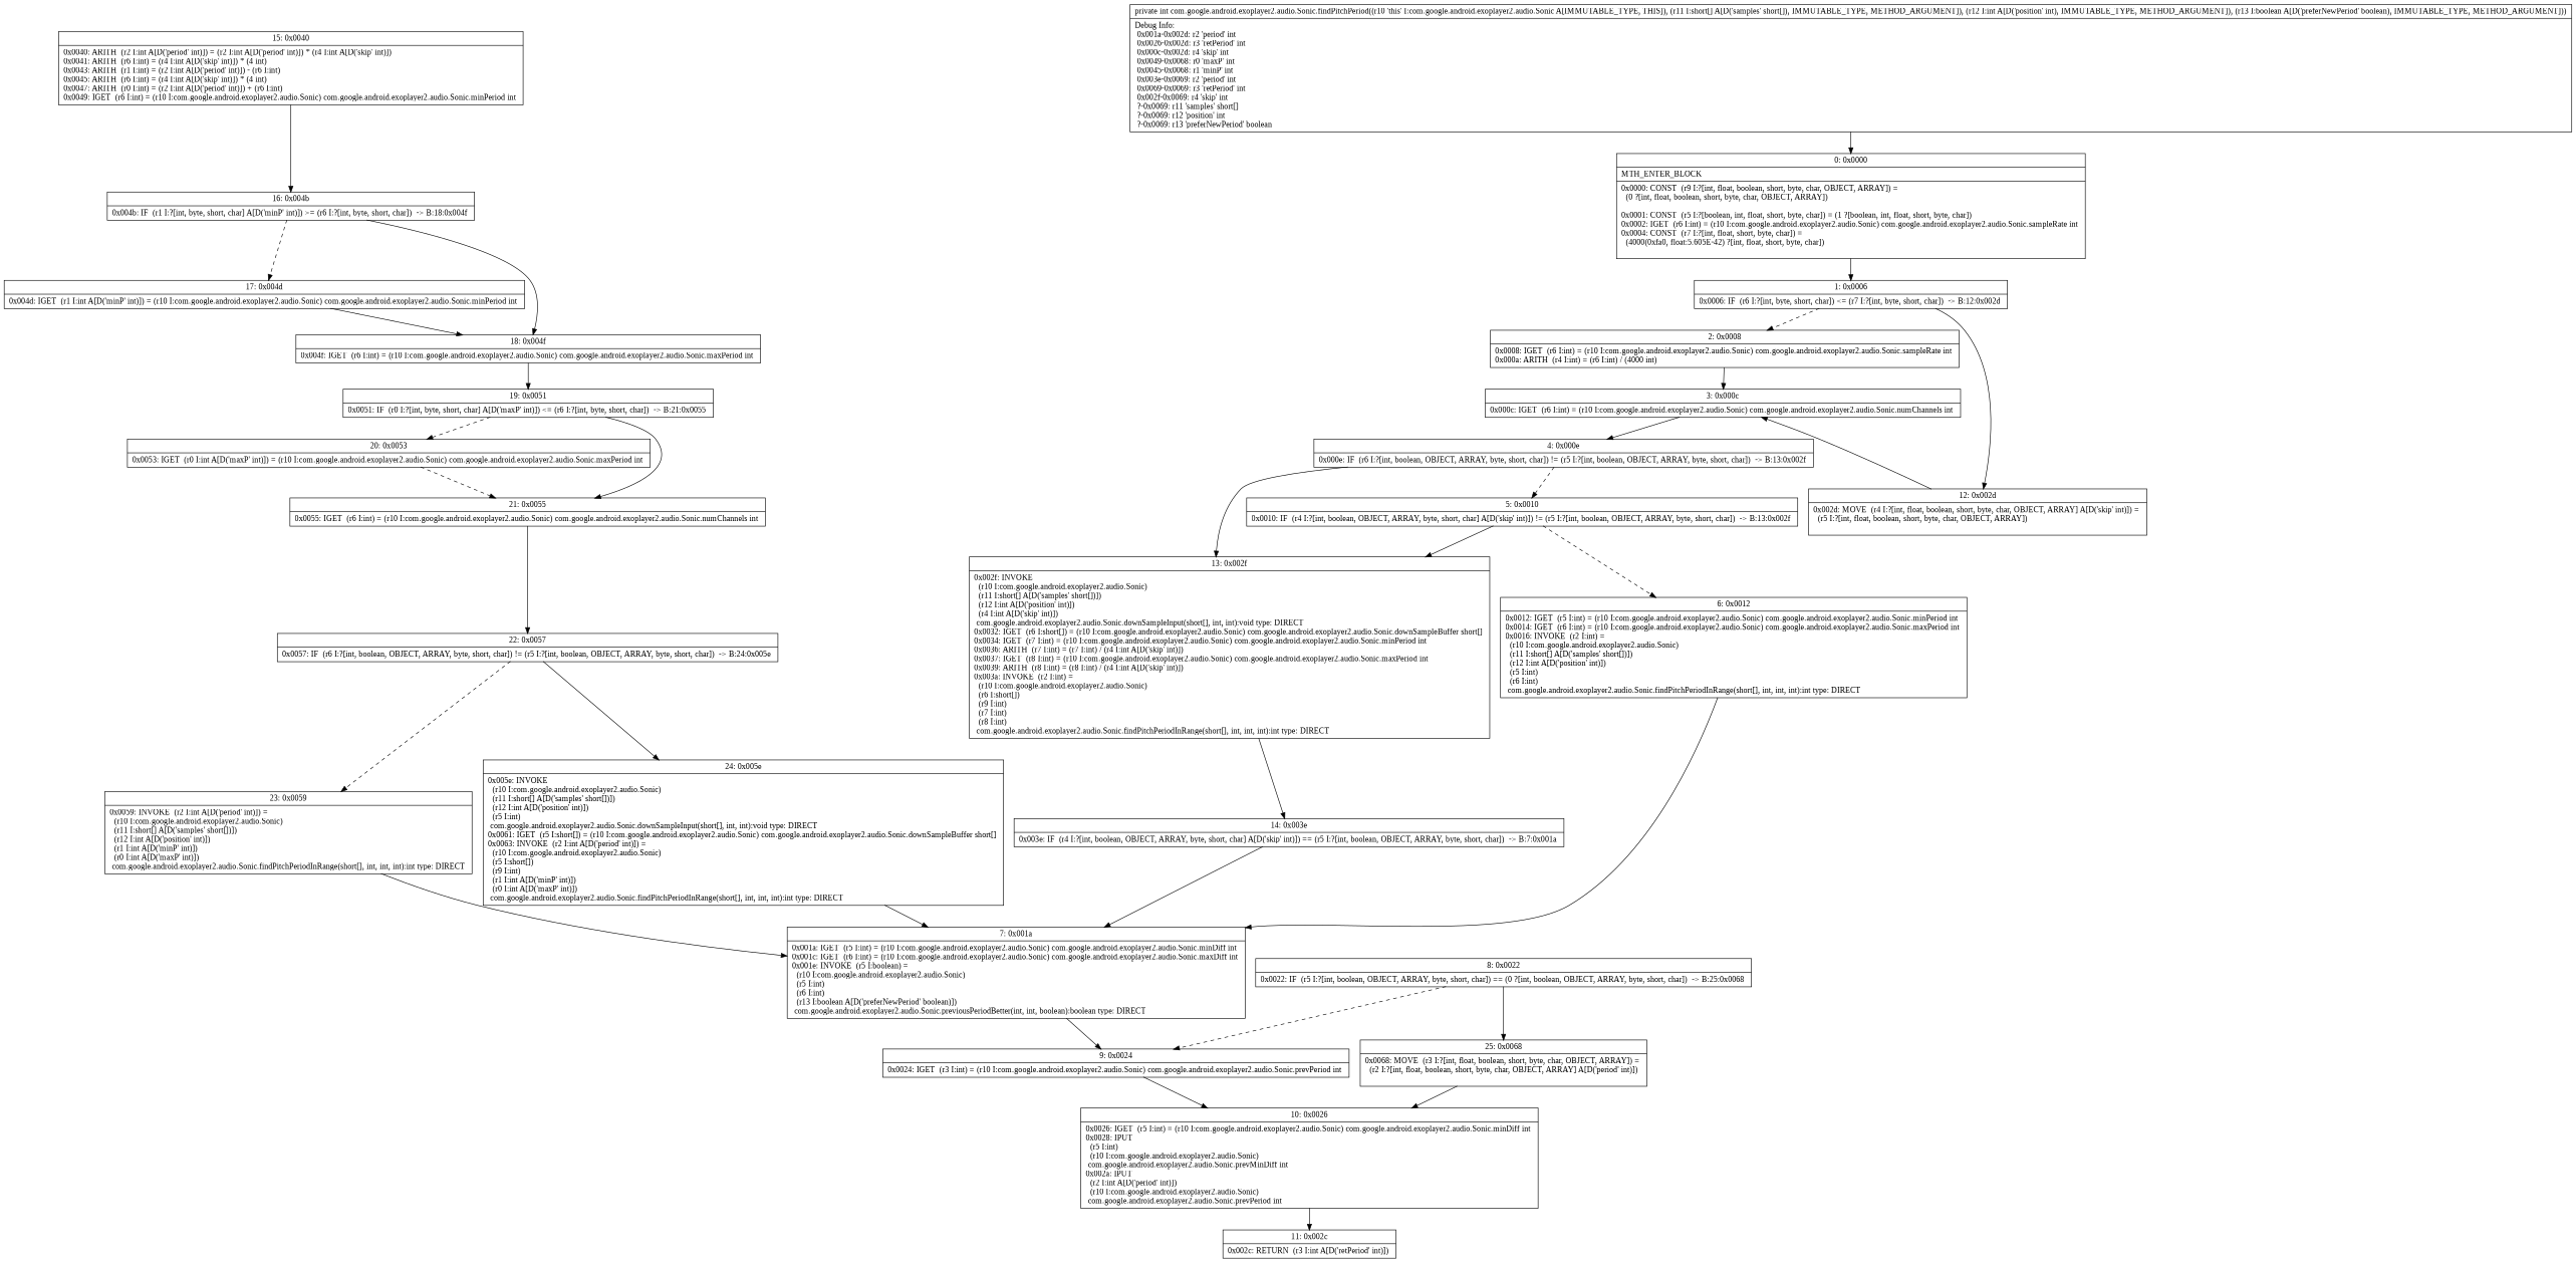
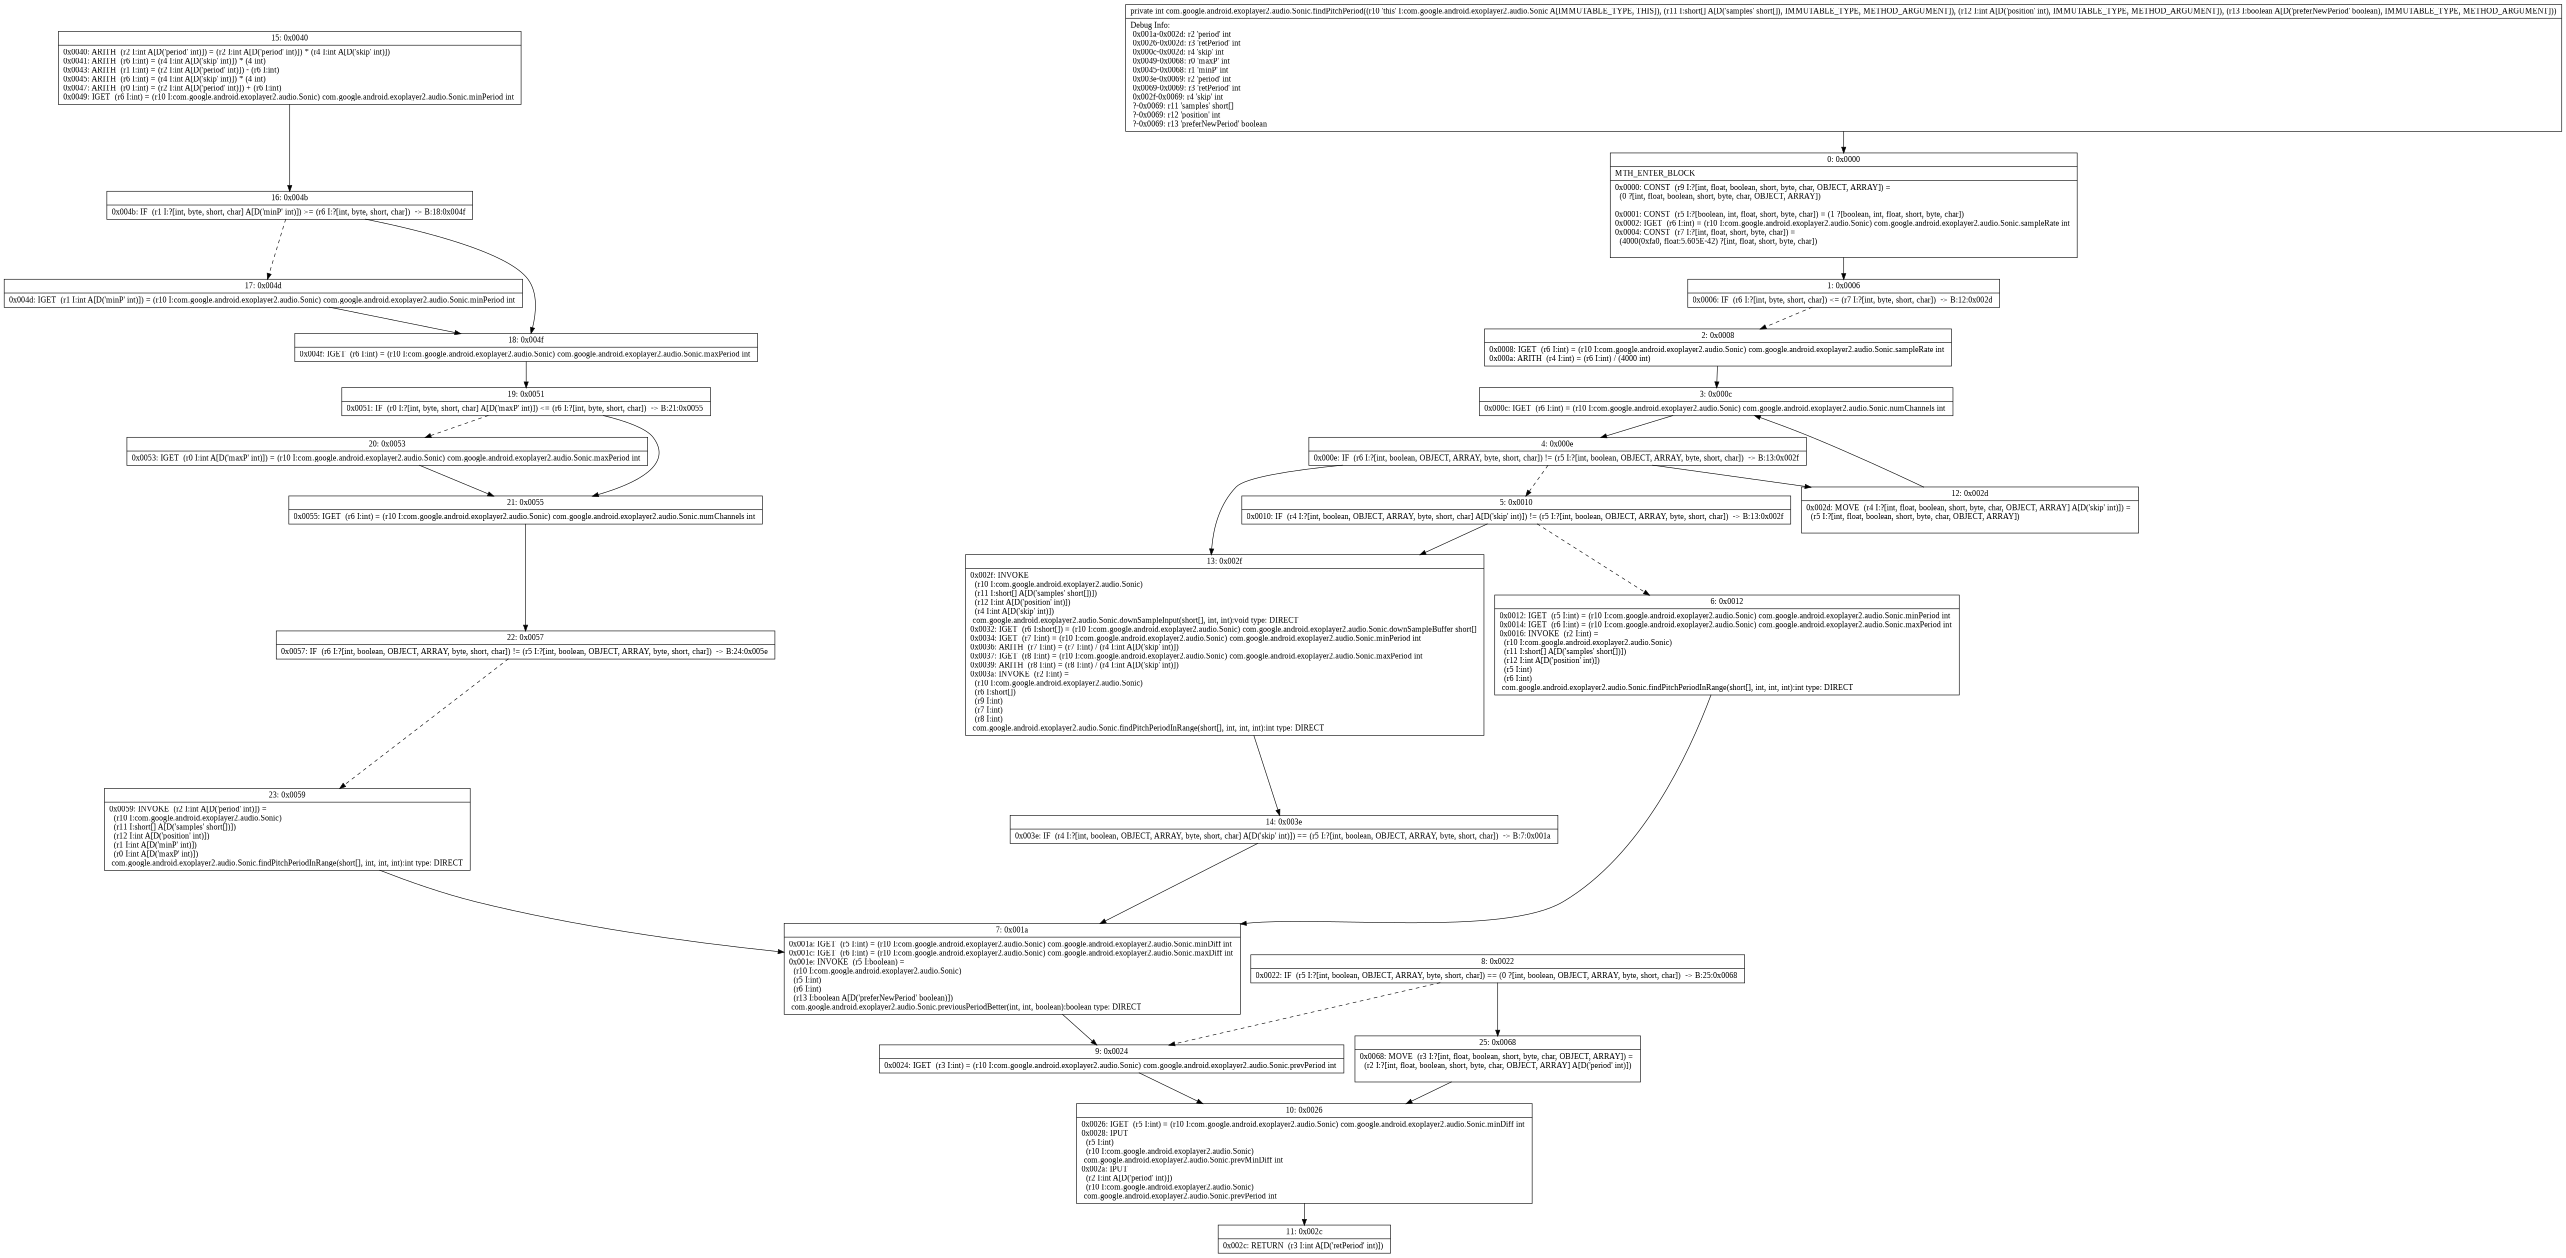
  digraph {
    fontname="Liberation Serif"
    node [fontname="Liberation Serif" shape=record]
    edge [fontname="Liberation Serif"]
    n1 [label="{0\:\ 0x0000|MTH_ENTER_BLOCK\l|0x0000: CONST  (r9 I:?[int, float, boolean, short, byte, char, OBJECT, ARRAY]) = \l  (0 ?[int, float, boolean, short, byte, char, OBJECT, ARRAY])\l \l0x0001: CONST  (r5 I:?[boolean, int, float, short, byte, char]) = (1 ?[boolean, int, float, short, byte, char]) \l0x0002: IGET  (r6 I:int) = (r10 I:com.google.android.exoplayer2.audio.Sonic) com.google.android.exoplayer2.audio.Sonic.sampleRate int \l0x0004: CONST  (r7 I:?[int, float, short, byte, char]) = \l  (4000(0xfa0, float:5.605E\-42) ?[int, float, short, byte, char])\l \l}"]
    n2 [label="{1\:\ 0x0006|0x0006: IF  (r6 I:?[int, byte, short, char]) \<= (r7 I:?[int, byte, short, char])  \-\> B:12:0x002d \l}"]
    n3 [label="{2\:\ 0x0008|0x0008: IGET  (r6 I:int) = (r10 I:com.google.android.exoplayer2.audio.Sonic) com.google.android.exoplayer2.audio.Sonic.sampleRate int \l0x000a: ARITH  (r4 I:int) = (r6 I:int) \/ (4000 int) \l}"]
    n4 [label="{12\:\ 0x002d|0x002d: MOVE  (r4 I:?[int, float, boolean, short, byte, char, OBJECT, ARRAY] A[D('skip' int)]) = \l  (r5 I:?[int, float, boolean, short, byte, char, OBJECT, ARRAY])\l \l}"]
    n5 [label="{3\:\ 0x000c|0x000c: IGET  (r6 I:int) = (r10 I:com.google.android.exoplayer2.audio.Sonic) com.google.android.exoplayer2.audio.Sonic.numChannels int \l}"]
    n6 [label="{4\:\ 0x000e|0x000e: IF  (r6 I:?[int, boolean, OBJECT, ARRAY, byte, short, char]) != (r5 I:?[int, boolean, OBJECT, ARRAY, byte, short, char])  \-\> B:13:0x002f \l}"]
    n7 [label="{5\:\ 0x0010|0x0010: IF  (r4 I:?[int, boolean, OBJECT, ARRAY, byte, short, char] A[D('skip' int)]) != (r5 I:?[int, boolean, OBJECT, ARRAY, byte, short, char])  \-\> B:13:0x002f \l}"]
    n8 [label="{13\:\ 0x002f|0x002f: INVOKE  \l  (r10 I:com.google.android.exoplayer2.audio.Sonic)\l  (r11 I:short[] A[D('samples' short[])])\l  (r12 I:int A[D('position' int)])\l  (r4 I:int A[D('skip' int)])\l com.google.android.exoplayer2.audio.Sonic.downSampleInput(short[], int, int):void type: DIRECT \l0x0032: IGET  (r6 I:short[]) = (r10 I:com.google.android.exoplayer2.audio.Sonic) com.google.android.exoplayer2.audio.Sonic.downSampleBuffer short[] \l0x0034: IGET  (r7 I:int) = (r10 I:com.google.android.exoplayer2.audio.Sonic) com.google.android.exoplayer2.audio.Sonic.minPeriod int \l0x0036: ARITH  (r7 I:int) = (r7 I:int) \/ (r4 I:int A[D('skip' int)]) \l0x0037: IGET  (r8 I:int) = (r10 I:com.google.android.exoplayer2.audio.Sonic) com.google.android.exoplayer2.audio.Sonic.maxPeriod int \l0x0039: ARITH  (r8 I:int) = (r8 I:int) \/ (r4 I:int A[D('skip' int)]) \l0x003a: INVOKE  (r2 I:int) = \l  (r10 I:com.google.android.exoplayer2.audio.Sonic)\l  (r6 I:short[])\l  (r9 I:int)\l  (r7 I:int)\l  (r8 I:int)\l com.google.android.exoplayer2.audio.Sonic.findPitchPeriodInRange(short[], int, int, int):int type: DIRECT \l}"]
    n9 [label="{6\:\ 0x0012|0x0012: IGET  (r5 I:int) = (r10 I:com.google.android.exoplayer2.audio.Sonic) com.google.android.exoplayer2.audio.Sonic.minPeriod int \l0x0014: IGET  (r6 I:int) = (r10 I:com.google.android.exoplayer2.audio.Sonic) com.google.android.exoplayer2.audio.Sonic.maxPeriod int \l0x0016: INVOKE  (r2 I:int) = \l  (r10 I:com.google.android.exoplayer2.audio.Sonic)\l  (r11 I:short[] A[D('samples' short[])])\l  (r12 I:int A[D('position' int)])\l  (r5 I:int)\l  (r6 I:int)\l com.google.android.exoplayer2.audio.Sonic.findPitchPeriodInRange(short[], int, int, int):int type: DIRECT \l}"]
    n10 [label="{14\:\ 0x003e|0x003e: IF  (r4 I:?[int, boolean, OBJECT, ARRAY, byte, short, char] A[D('skip' int)]) == (r5 I:?[int, boolean, OBJECT, ARRAY, byte, short, char])  \-\> B:7:0x001a \l}"]
    n11 [label="{7\:\ 0x001a|0x001a: IGET  (r5 I:int) = (r10 I:com.google.android.exoplayer2.audio.Sonic) com.google.android.exoplayer2.audio.Sonic.minDiff int \l0x001c: IGET  (r6 I:int) = (r10 I:com.google.android.exoplayer2.audio.Sonic) com.google.android.exoplayer2.audio.Sonic.maxDiff int \l0x001e: INVOKE  (r5 I:boolean) = \l  (r10 I:com.google.android.exoplayer2.audio.Sonic)\l  (r5 I:int)\l  (r6 I:int)\l  (r13 I:boolean A[D('preferNewPeriod' boolean)])\l com.google.android.exoplayer2.audio.Sonic.previousPeriodBetter(int, int, boolean):boolean type: DIRECT \l}"]
    n12 [label="{9\:\ 0x0024|0x0024: IGET  (r3 I:int) = (r10 I:com.google.android.exoplayer2.audio.Sonic) com.google.android.exoplayer2.audio.Sonic.prevPeriod int \l}"]
    n13 [label="{8\:\ 0x0022|0x0022: IF  (r5 I:?[int, boolean, OBJECT, ARRAY, byte, short, char]) == (0 ?[int, boolean, OBJECT, ARRAY, byte, short, char])  \-\> B:25:0x0068 \l}"]
    n14 [label="{25\:\ 0x0068|0x0068: MOVE  (r3 I:?[int, float, boolean, short, byte, char, OBJECT, ARRAY]) = \l  (r2 I:?[int, float, boolean, short, byte, char, OBJECT, ARRAY] A[D('period' int)])\l \l}"]
    n15 [label="{10\:\ 0x0026|0x0026: IGET  (r5 I:int) = (r10 I:com.google.android.exoplayer2.audio.Sonic) com.google.android.exoplayer2.audio.Sonic.minDiff int \l0x0028: IPUT  \l  (r5 I:int)\l  (r10 I:com.google.android.exoplayer2.audio.Sonic)\l com.google.android.exoplayer2.audio.Sonic.prevMinDiff int \l0x002a: IPUT  \l  (r2 I:int A[D('period' int)])\l  (r10 I:com.google.android.exoplayer2.audio.Sonic)\l com.google.android.exoplayer2.audio.Sonic.prevPeriod int \l}"]
    n16 [label="{11\:\ 0x002c|0x002c: RETURN  (r3 I:int A[D('retPeriod' int)]) \l}"]
    n17 [label="{15\:\ 0x0040|0x0040: ARITH  (r2 I:int A[D('period' int)]) = (r2 I:int A[D('period' int)]) * (r4 I:int A[D('skip' int)]) \l0x0041: ARITH  (r6 I:int) = (r4 I:int A[D('skip' int)]) * (4 int) \l0x0043: ARITH  (r1 I:int) = (r2 I:int A[D('period' int)]) \- (r6 I:int) \l0x0045: ARITH  (r6 I:int) = (r4 I:int A[D('skip' int)]) * (4 int) \l0x0047: ARITH  (r0 I:int) = (r2 I:int A[D('period' int)]) + (r6 I:int) \l0x0049: IGET  (r6 I:int) = (r10 I:com.google.android.exoplayer2.audio.Sonic) com.google.android.exoplayer2.audio.Sonic.minPeriod int \l}"]
    n18 [label="{16\:\ 0x004b|0x004b: IF  (r1 I:?[int, byte, short, char] A[D('minP' int)]) \>= (r6 I:?[int, byte, short, char])  \-\> B:18:0x004f \l}"]
    n19 [label="{17\:\ 0x004d|0x004d: IGET  (r1 I:int A[D('minP' int)]) = (r10 I:com.google.android.exoplayer2.audio.Sonic) com.google.android.exoplayer2.audio.Sonic.minPeriod int \l}"]
    n20 [label="{18\:\ 0x004f|0x004f: IGET  (r6 I:int) = (r10 I:com.google.android.exoplayer2.audio.Sonic) com.google.android.exoplayer2.audio.Sonic.maxPeriod int \l}"]
    n21 [label="{19\:\ 0x0051|0x0051: IF  (r0 I:?[int, byte, short, char] A[D('maxP' int)]) \<= (r6 I:?[int, byte, short, char])  \-\> B:21:0x0055 \l}"]
    n22 [label="{20\:\ 0x0053|0x0053: IGET  (r0 I:int A[D('maxP' int)]) = (r10 I:com.google.android.exoplayer2.audio.Sonic) com.google.android.exoplayer2.audio.Sonic.maxPeriod int \l}"]
    n23 [label="{21\:\ 0x0055|0x0055: IGET  (r6 I:int) = (r10 I:com.google.android.exoplayer2.audio.Sonic) com.google.android.exoplayer2.audio.Sonic.numChannels int \l}"]
    n24 [label="{22\:\ 0x0057|0x0057: IF  (r6 I:?[int, boolean, OBJECT, ARRAY, byte, short, char]) != (r5 I:?[int, boolean, OBJECT, ARRAY, byte, short, char])  \-\> B:24:0x005e \l}"]
    n25 [label="{23\:\ 0x0059|0x0059: INVOKE  (r2 I:int A[D('period' int)]) = \l  (r10 I:com.google.android.exoplayer2.audio.Sonic)\l  (r11 I:short[] A[D('samples' short[])])\l  (r12 I:int A[D('position' int)])\l  (r1 I:int A[D('minP' int)])\l  (r0 I:int A[D('maxP' int)])\l com.google.android.exoplayer2.audio.Sonic.findPitchPeriodInRange(short[], int, int, int):int type: DIRECT \l}"]
-   n26 [label="{24\:\ 0x005e|0x005e: INVOKE  \l  (r10 I:com.google.android.exoplayer2.audio.Sonic)\l  (r11 I:short[] A[D('samples' short[])])\l  (r12 I:int A[D('position' int)])\l  (r5 I:int)\l com.google.android.exoplayer2.audio.Sonic.downSampleInput(short[], int, int):void type: DIRECT \l0x0061: IGET  (r5 I:short[]) = (r10 I:com.google.android.exoplayer2.audio.Sonic) com.google.android.exoplayer2.audio.Sonic.downSampleBuffer short[] \l0x0063: INVOKE  (r2 I:int A[D('period' int)]) = \l  (r10 I:com.google.android.exoplayer2.audio.Sonic)\l  (r5 I:short[])\l  (r9 I:int)\l  (r1 I:int A[D('minP' int)])\l  (r0 I:int A[D('maxP' int)])\l com.google.android.exoplayer2.audio.Sonic.findPitchPeriodInRange(short[], int, int, int):int type: DIRECT \l}"]
    n27 [label="{private int com.google.android.exoplayer2.audio.Sonic.findPitchPeriod((r10 'this' I:com.google.android.exoplayer2.audio.Sonic A[IMMUTABLE_TYPE, THIS]), (r11 I:short[] A[D('samples' short[]), IMMUTABLE_TYPE, METHOD_ARGUMENT]), (r12 I:int A[D('position' int), IMMUTABLE_TYPE, METHOD_ARGUMENT]), (r13 I:boolean A[D('preferNewPeriod' boolean), IMMUTABLE_TYPE, METHOD_ARGUMENT]))  | Debug Info:\l  0x001a\-0x002d: r2 'period' int\l  0x0026\-0x002d: r3 'retPeriod' int\l  0x000c\-0x002d: r4 'skip' int\l  0x0049\-0x0068: r0 'maxP' int\l  0x0045\-0x0068: r1 'minP' int\l  0x003e\-0x0069: r2 'period' int\l  0x0069\-0x0069: r3 'retPeriod' int\l  0x002f\-0x0069: r4 'skip' int\l  ?\-0x0069: r11 'samples' short[]\l  ?\-0x0069: r12 'position' int\l  ?\-0x0069: r13 'preferNewPeriod' boolean\l}"]
    n1 -> n2
    n2 -> n3 [style=dashed]
-   n2 -> n4
+   n6 -> n4
    n3 -> n5
    n4 -> n5
    n5 -> n6
    n6 -> n7 [style=dashed]
    n6 -> n8
    n7 -> n8
    n7 -> n9 [style=dashed]
    n8 -> n10
    n9 -> n11
    n10 -> n11
    n11 -> n12
    n12 -> n15
    n13 -> n12 [style=dashed]
    n13 -> n14
    n14 -> n15
    n15 -> n16
    n17 -> n18
    n18 -> n19 [style=dashed]
    n18 -> n20
    n19 -> n20
    n20 -> n21
    n21 -> n22 [style=dashed]
    n21 -> n23
-   n22 -> n23 [style=dashed]
+   n22 -> n23
    n23 -> n24
    n24 -> n25 [style=dashed]
-   n24 -> n26
    n25 -> n11
-   n26 -> n11
    n27 -> n1
  }
